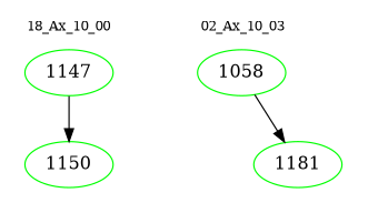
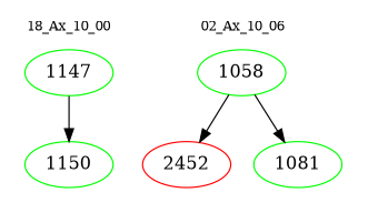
  digraph {
    node [color=green]
    edge [color=black]
    n1 [label=1147]
    n2 [label=1150]
    n3 [label=1058]
-   n5 [label=1181]
+   n4 [color=red label=2452]
+   n5 [label=1081]
    subgraph cluster_1 {
      color=white
      fontsize=10
      label="18_Ax_10_00"
      n1
      n2
    }
    subgraph cluster_2 {
      color=white
      fontsize=10
-     label="02_Ax_10_03"
+     label="02_Ax_10_06"
      n3
+     n4
      n5
    }
    n1 -> n2
+   n3 -> n4
    n3 -> n5
  }
